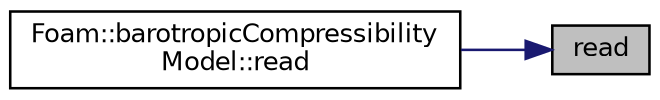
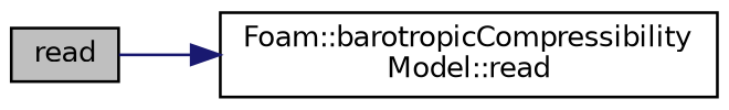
  digraph {
    rankdir=LR
    node [color=black fontname=Helvetica fontsize=10 shape=record]
    n1 [fillcolor=grey75 fontcolor=black height=0.2 label=read style=filled width=0.4]
    n2 [height=0.2 label="Foam::barotropicCompressibility\lModel::read" width=0.4]
-   n2 -> n1 [color=midnightblue fontname=Helvetica fontsize=10 labelfontname=Helvetica labelfontsize=10 style=solid]
+   n1 -> n2 [color=midnightblue fontname=Helvetica fontsize=10 labelfontname=Helvetica labelfontsize=10 style=solid]
  }
